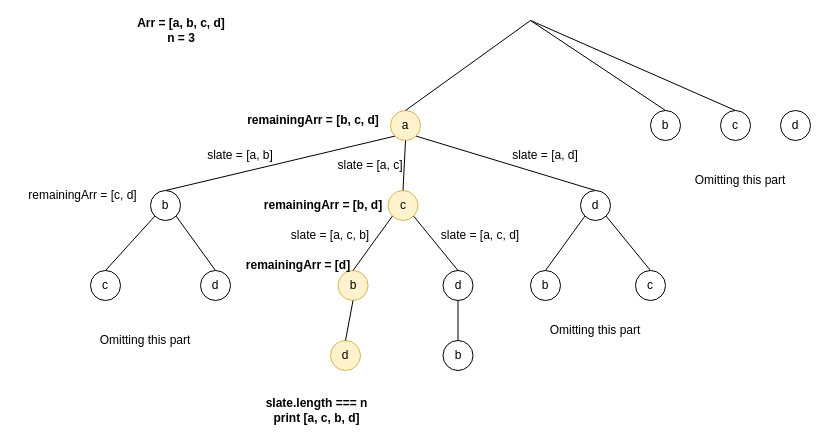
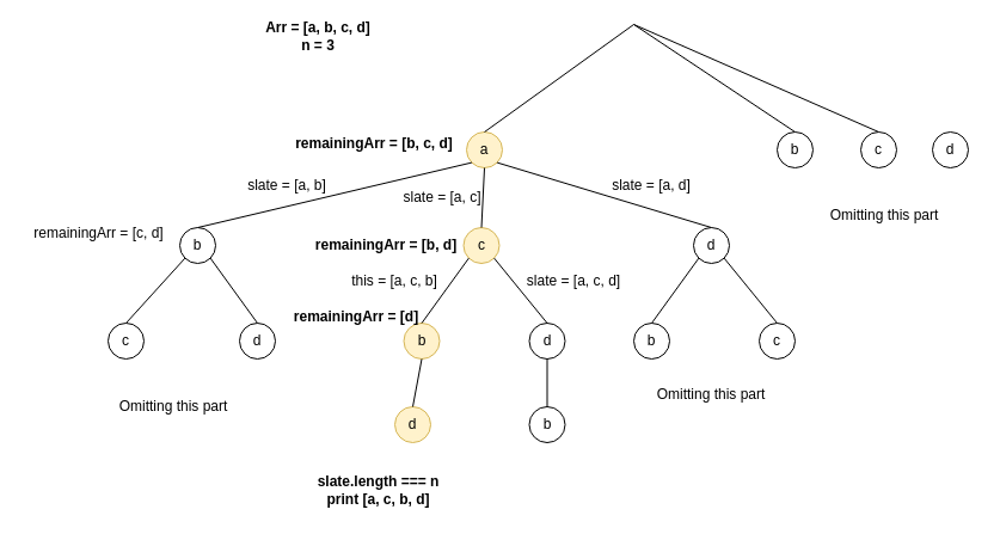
  <mxCell id="0" />
  <mxCell id="1" parent="0" />
- <mxCell id="2" value="Arr = [a, b, c, d]&lt;br&gt;n = 3" style="text;html=1;strokeColor=none;fillColor=none;align=center;verticalAlign=middle;whiteSpace=wrap;rounded=0;fontStyle=1" vertex="1" parent="1"><mxGeometry x="106.25" y="20" width="150" height="20" as="geometry" /></mxCell>
+ <mxCell id="2" value="Arr = [a, b, c, d]&lt;br&gt;n = 3" style="text;html=1;strokeColor=none;fillColor=none;align=center;verticalAlign=middle;whiteSpace=wrap;rounded=0;fontStyle=1" vertex="1" parent="1"><mxGeometry x="191.25" y="20" width="150" height="20" as="geometry" /></mxCell>
  <mxCell id="3" value="a" style="ellipse;whiteSpace=wrap;html=1;aspect=fixed;fillColor=#fff2cc;strokeColor=#d6b656;" vertex="1" parent="1"><mxGeometry x="390" y="110" width="30" height="30" as="geometry" /></mxCell>
  <mxCell id="4" value="b" style="ellipse;whiteSpace=wrap;html=1;aspect=fixed;" vertex="1" parent="1"><mxGeometry x="150" y="190" width="30" height="30" as="geometry" /></mxCell>
  <mxCell id="5" value="d" style="ellipse;whiteSpace=wrap;html=1;aspect=fixed;" vertex="1" parent="1"><mxGeometry x="580" y="190" width="30" height="30" as="geometry" /></mxCell>
  <mxCell id="6" value="c" style="ellipse;whiteSpace=wrap;html=1;aspect=fixed;" vertex="1" parent="1"><mxGeometry x="90" y="270" width="30" height="30" as="geometry" /></mxCell>
  <mxCell id="7" value="d" style="ellipse;whiteSpace=wrap;html=1;aspect=fixed;" vertex="1" parent="1"><mxGeometry x="200" y="270" width="30" height="30" as="geometry" /></mxCell>
  <mxCell id="8" value="b" style="ellipse;whiteSpace=wrap;html=1;aspect=fixed;" vertex="1" parent="1"><mxGeometry x="530" y="270" width="30" height="30" as="geometry" /></mxCell>
  <mxCell id="9" value="c" style="ellipse;whiteSpace=wrap;html=1;aspect=fixed;" vertex="1" parent="1"><mxGeometry x="635" y="270" width="30" height="30" as="geometry" /></mxCell>
  <mxCell id="10" value="b" style="ellipse;whiteSpace=wrap;html=1;aspect=fixed;" vertex="1" parent="1"><mxGeometry x="650" y="110" width="30" height="30" as="geometry" /></mxCell>
  <mxCell id="11" value="d" style="ellipse;whiteSpace=wrap;html=1;aspect=fixed;" vertex="1" parent="1"><mxGeometry x="780" y="110" width="30" height="30" as="geometry" /></mxCell>
  <mxCell id="12" value="c" style="ellipse;whiteSpace=wrap;html=1;aspect=fixed;" vertex="1" parent="1"><mxGeometry x="720" y="110" width="30" height="30" as="geometry" /></mxCell>
  <mxCell id="13" value="" style="endArrow=none;html=1;entryX=0;entryY=1;entryDx=0;entryDy=0;exitX=0.5;exitY=0;exitDx=0;exitDy=0;" edge="1" parent="1" source="4" target="3"><mxGeometry width="50" height="50" relative="1" as="geometry"><mxPoint x="310" y="210" as="sourcePoint" /><mxPoint x="360" y="160" as="targetPoint" /></mxGeometry></mxCell>
  <mxCell id="14" value="" style="endArrow=none;html=1;entryX=1;entryY=1;entryDx=0;entryDy=0;exitX=0.5;exitY=0;exitDx=0;exitDy=0;" edge="1" parent="1" source="5" target="3"><mxGeometry width="50" height="50" relative="1" as="geometry"><mxPoint x="275" y="200" as="sourcePoint" /><mxPoint x="374.393" y="145.607" as="targetPoint" /></mxGeometry></mxCell>
  <mxCell id="15" value="" style="endArrow=none;html=1;entryX=0;entryY=1;entryDx=0;entryDy=0;exitX=0.5;exitY=0;exitDx=0;exitDy=0;" edge="1" parent="1" source="6" target="4"><mxGeometry width="50" height="50" relative="1" as="geometry"><mxPoint x="175" y="200" as="sourcePoint" /><mxPoint x="274.393" y="145.607" as="targetPoint" /></mxGeometry></mxCell>
  <mxCell id="16" value="" style="endArrow=none;html=1;entryX=1;entryY=1;entryDx=0;entryDy=0;exitX=0.5;exitY=0;exitDx=0;exitDy=0;" edge="1" parent="1" source="7" target="4"><mxGeometry width="50" height="50" relative="1" as="geometry"><mxPoint x="115" y="280" as="sourcePoint" /><mxPoint x="164.393" y="225.607" as="targetPoint" /></mxGeometry></mxCell>
  <mxCell id="17" value="remainingArr = [b, c, d]" style="text;html=1;strokeColor=none;fillColor=none;align=center;verticalAlign=middle;whiteSpace=wrap;rounded=0;fontStyle=1" vertex="1" parent="1"><mxGeometry x="237.5" y="110" width="150" height="20" as="geometry" /></mxCell>
  <mxCell id="18" value="c" style="ellipse;whiteSpace=wrap;html=1;aspect=fixed;fillColor=#fff2cc;strokeColor=#d6b656;" vertex="1" parent="1"><mxGeometry x="387.5" y="190" width="30" height="30" as="geometry" /></mxCell>
  <mxCell id="19" value="b" style="ellipse;whiteSpace=wrap;html=1;aspect=fixed;fillColor=#fff2cc;strokeColor=#d6b656;" vertex="1" parent="1"><mxGeometry x="337.5" y="270" width="30" height="30" as="geometry" /></mxCell>
  <mxCell id="20" value="d" style="ellipse;whiteSpace=wrap;html=1;aspect=fixed;" vertex="1" parent="1"><mxGeometry x="442.5" y="270" width="30" height="30" as="geometry" /></mxCell>
  <mxCell id="21" value="" style="endArrow=none;html=1;entryX=0.5;entryY=1;entryDx=0;entryDy=0;exitX=0.5;exitY=0;exitDx=0;exitDy=0;" edge="1" parent="1" source="18" target="3"><mxGeometry width="50" height="50" relative="1" as="geometry"><mxPoint x="390" y="230" as="sourcePoint" /><mxPoint x="440" y="180" as="targetPoint" /></mxGeometry></mxCell>
  <mxCell id="22" value="" style="endArrow=none;html=1;entryX=0;entryY=1;entryDx=0;entryDy=0;exitX=0.5;exitY=0;exitDx=0;exitDy=0;" edge="1" parent="1" source="19" target="18"><mxGeometry width="50" height="50" relative="1" as="geometry"><mxPoint x="412.5" y="200" as="sourcePoint" /><mxPoint x="415" y="150" as="targetPoint" /></mxGeometry></mxCell>
  <mxCell id="23" value="" style="endArrow=none;html=1;entryX=1;entryY=1;entryDx=0;entryDy=0;exitX=0.5;exitY=0;exitDx=0;exitDy=0;" edge="1" parent="1" source="20" target="18"><mxGeometry width="50" height="50" relative="1" as="geometry"><mxPoint x="362.5" y="280" as="sourcePoint" /><mxPoint x="401.893" y="225.607" as="targetPoint" /></mxGeometry></mxCell>
  <mxCell id="24" value="&lt;span&gt;remainingArr = [c, d]&lt;/span&gt;" style="text;html=1;strokeColor=none;fillColor=none;align=center;verticalAlign=middle;whiteSpace=wrap;rounded=0;fontStyle=0" vertex="1" parent="1"><mxGeometry x="20" y="180" width="125" height="30" as="geometry" /></mxCell>
  <mxCell id="25" value="remainingArr = [b, d]" style="text;html=1;strokeColor=none;fillColor=none;align=center;verticalAlign=middle;whiteSpace=wrap;rounded=0;fontStyle=1" vertex="1" parent="1"><mxGeometry x="257.5" y="180" width="130" height="50" as="geometry" /></mxCell>
- <mxCell id="26" value="slate = [a, c, b]" style="text;html=1;strokeColor=none;fillColor=none;align=center;verticalAlign=middle;whiteSpace=wrap;rounded=0;" vertex="1" parent="1"><mxGeometry x="280" y="220" width="100" height="30" as="geometry" /></mxCell>
+ <mxCell id="26" value="this = [a, c, b]" style="text;html=1;strokeColor=none;fillColor=none;align=center;verticalAlign=middle;whiteSpace=wrap;rounded=0;" vertex="1" parent="1"><mxGeometry x="280" y="220" width="100" height="30" as="geometry" /></mxCell>
  <mxCell id="27" value="slate = [a, c, d]" style="text;html=1;strokeColor=none;fillColor=none;align=center;verticalAlign=middle;whiteSpace=wrap;rounded=0;" vertex="1" parent="1"><mxGeometry x="430" y="210" width="100" height="50" as="geometry" /></mxCell>
  <mxCell id="28" value="slate = [a, b]" style="text;html=1;strokeColor=none;fillColor=none;align=center;verticalAlign=middle;whiteSpace=wrap;rounded=0;" vertex="1" parent="1"><mxGeometry x="200" y="130" width="80" height="50" as="geometry" /></mxCell>
  <mxCell id="29" value="slate = [a, c]" style="text;html=1;strokeColor=none;fillColor=none;align=center;verticalAlign=middle;whiteSpace=wrap;rounded=0;" vertex="1" parent="1"><mxGeometry x="330" y="140" width="80" height="50" as="geometry" /></mxCell>
  <mxCell id="30" value="slate = [a, d]" style="text;html=1;strokeColor=none;fillColor=none;align=center;verticalAlign=middle;whiteSpace=wrap;rounded=0;" vertex="1" parent="1"><mxGeometry x="505" y="130" width="80" height="50" as="geometry" /></mxCell>
  <mxCell id="31" value="" style="endArrow=none;html=1;entryX=0;entryY=1;entryDx=0;entryDy=0;exitX=0.5;exitY=0;exitDx=0;exitDy=0;" edge="1" parent="1" source="8" target="5"><mxGeometry width="50" height="50" relative="1" as="geometry"><mxPoint x="362.5" y="280" as="sourcePoint" /><mxPoint x="401.893" y="225.607" as="targetPoint" /></mxGeometry></mxCell>
  <mxCell id="32" value="" style="endArrow=none;html=1;entryX=1;entryY=1;entryDx=0;entryDy=0;exitX=0.5;exitY=0;exitDx=0;exitDy=0;" edge="1" parent="1" source="9" target="5"><mxGeometry width="50" height="50" relative="1" as="geometry"><mxPoint x="555" y="280" as="sourcePoint" /><mxPoint x="594.393" y="225.607" as="targetPoint" /></mxGeometry></mxCell>
  <mxCell id="33" value="" style="endArrow=none;html=1;exitX=0.5;exitY=0;exitDx=0;exitDy=0;" edge="1" parent="1" source="3"><mxGeometry width="50" height="50" relative="1" as="geometry"><mxPoint x="450" y="100" as="sourcePoint" /><mxPoint x="530" y="20" as="targetPoint" /></mxGeometry></mxCell>
  <mxCell id="34" value="" style="endArrow=none;html=1;exitX=0.5;exitY=0;exitDx=0;exitDy=0;" edge="1" parent="1" source="10"><mxGeometry width="50" height="50" relative="1" as="geometry"><mxPoint x="415" y="120" as="sourcePoint" /><mxPoint x="530" y="20" as="targetPoint" /></mxGeometry></mxCell>
  <mxCell id="35" value="" style="endArrow=none;html=1;exitX=0.5;exitY=0;exitDx=0;exitDy=0;" edge="1" parent="1" source="12"><mxGeometry width="50" height="50" relative="1" as="geometry"><mxPoint x="675" y="120" as="sourcePoint" /><mxPoint x="530" y="20" as="targetPoint" /></mxGeometry></mxCell>
  <mxCell id="36" value="Omitting this part" style="text;html=1;strokeColor=none;fillColor=none;align=center;verticalAlign=middle;whiteSpace=wrap;rounded=0;" vertex="1" parent="1"><mxGeometry x="665" y="170" width="150" height="20" as="geometry" /></mxCell>
  <mxCell id="37" value="remainingArr = [d]" style="text;html=1;strokeColor=none;fillColor=none;align=center;verticalAlign=middle;whiteSpace=wrap;rounded=0;fontStyle=1" vertex="1" parent="1"><mxGeometry x="237.5" y="250" width="120" height="30" as="geometry" /></mxCell>
  <mxCell id="38" value="d" style="ellipse;whiteSpace=wrap;html=1;aspect=fixed;fillColor=#fff2cc;strokeColor=#d6b656;" vertex="1" parent="1"><mxGeometry x="330" y="340" width="30" height="30" as="geometry" /></mxCell>
  <mxCell id="39" value="b" style="ellipse;whiteSpace=wrap;html=1;aspect=fixed;" vertex="1" parent="1"><mxGeometry x="442.5" y="340" width="30" height="30" as="geometry" /></mxCell>
  <mxCell id="40" value="Omitting this part" style="text;html=1;strokeColor=none;fillColor=none;align=center;verticalAlign=middle;whiteSpace=wrap;rounded=0;" vertex="1" parent="1"><mxGeometry x="520" y="320" width="150" height="20" as="geometry" /></mxCell>
  <mxCell id="41" value="Omitting this part" style="text;html=1;strokeColor=none;fillColor=none;align=center;verticalAlign=middle;whiteSpace=wrap;rounded=0;" vertex="1" parent="1"><mxGeometry x="70" y="330" width="150" height="20" as="geometry" /></mxCell>
  <mxCell id="42" value="" style="endArrow=none;html=1;entryX=0.5;entryY=1;entryDx=0;entryDy=0;exitX=0.5;exitY=0;exitDx=0;exitDy=0;" edge="1" parent="1" source="38" target="19"><mxGeometry width="50" height="50" relative="1" as="geometry"><mxPoint x="225" y="280" as="sourcePoint" /><mxPoint x="185.607" y="225.607" as="targetPoint" /></mxGeometry></mxCell>
  <mxCell id="43" value="" style="endArrow=none;html=1;entryX=0.5;entryY=1;entryDx=0;entryDy=0;exitX=0.5;exitY=0;exitDx=0;exitDy=0;" edge="1" parent="1" source="39" target="20"><mxGeometry width="50" height="50" relative="1" as="geometry"><mxPoint x="355" y="350" as="sourcePoint" /><mxPoint x="362.5" y="310" as="targetPoint" /></mxGeometry></mxCell>
  <mxCell id="44" value="slate.length === n&lt;br&gt;print [a, c, b, d]" style="text;html=1;strokeColor=none;fillColor=none;align=center;verticalAlign=middle;whiteSpace=wrap;rounded=0;fontStyle=1" vertex="1" parent="1"><mxGeometry x="260" y="395" width="112.5" height="30" as="geometry" /></mxCell>
